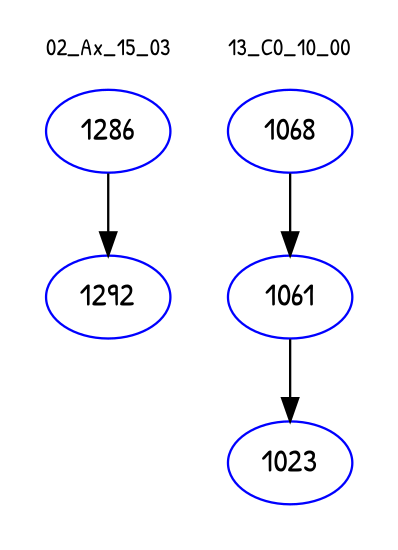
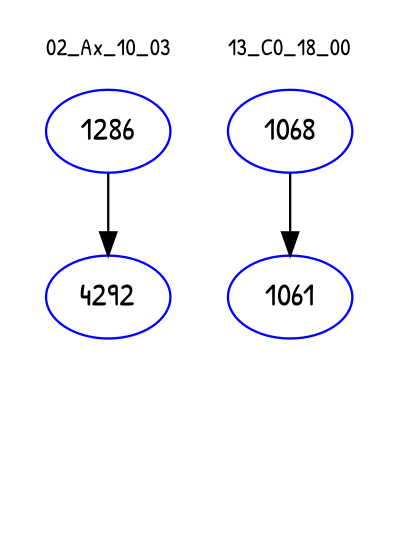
  digraph {
    fontname="Patrick Hand"
    node [color=blue fontname="Patrick Hand"]
    edge [color=black fontname="Patrick Hand"]
    n1 [label=1286]
-   n2 [label=1292]
+   n2 [label=4292]
    n3 [label=1061]
-   n4 [label=1023]
    n5 [label=1068]
    subgraph cluster_1 {
      color=white
      fontsize=10
-     label="02_Ax_15_03"
+     label="02_Ax_10_03"
      n1
      n2
    }
    subgraph cluster_2 {
      color=white
      fontsize=10
-     label="13_C0_10_00"
+     label="13_C0_18_00"
      n3
-     n4
      n5
    }
    n1 -> n2
-   n3 -> n4
    n5 -> n3
  }
